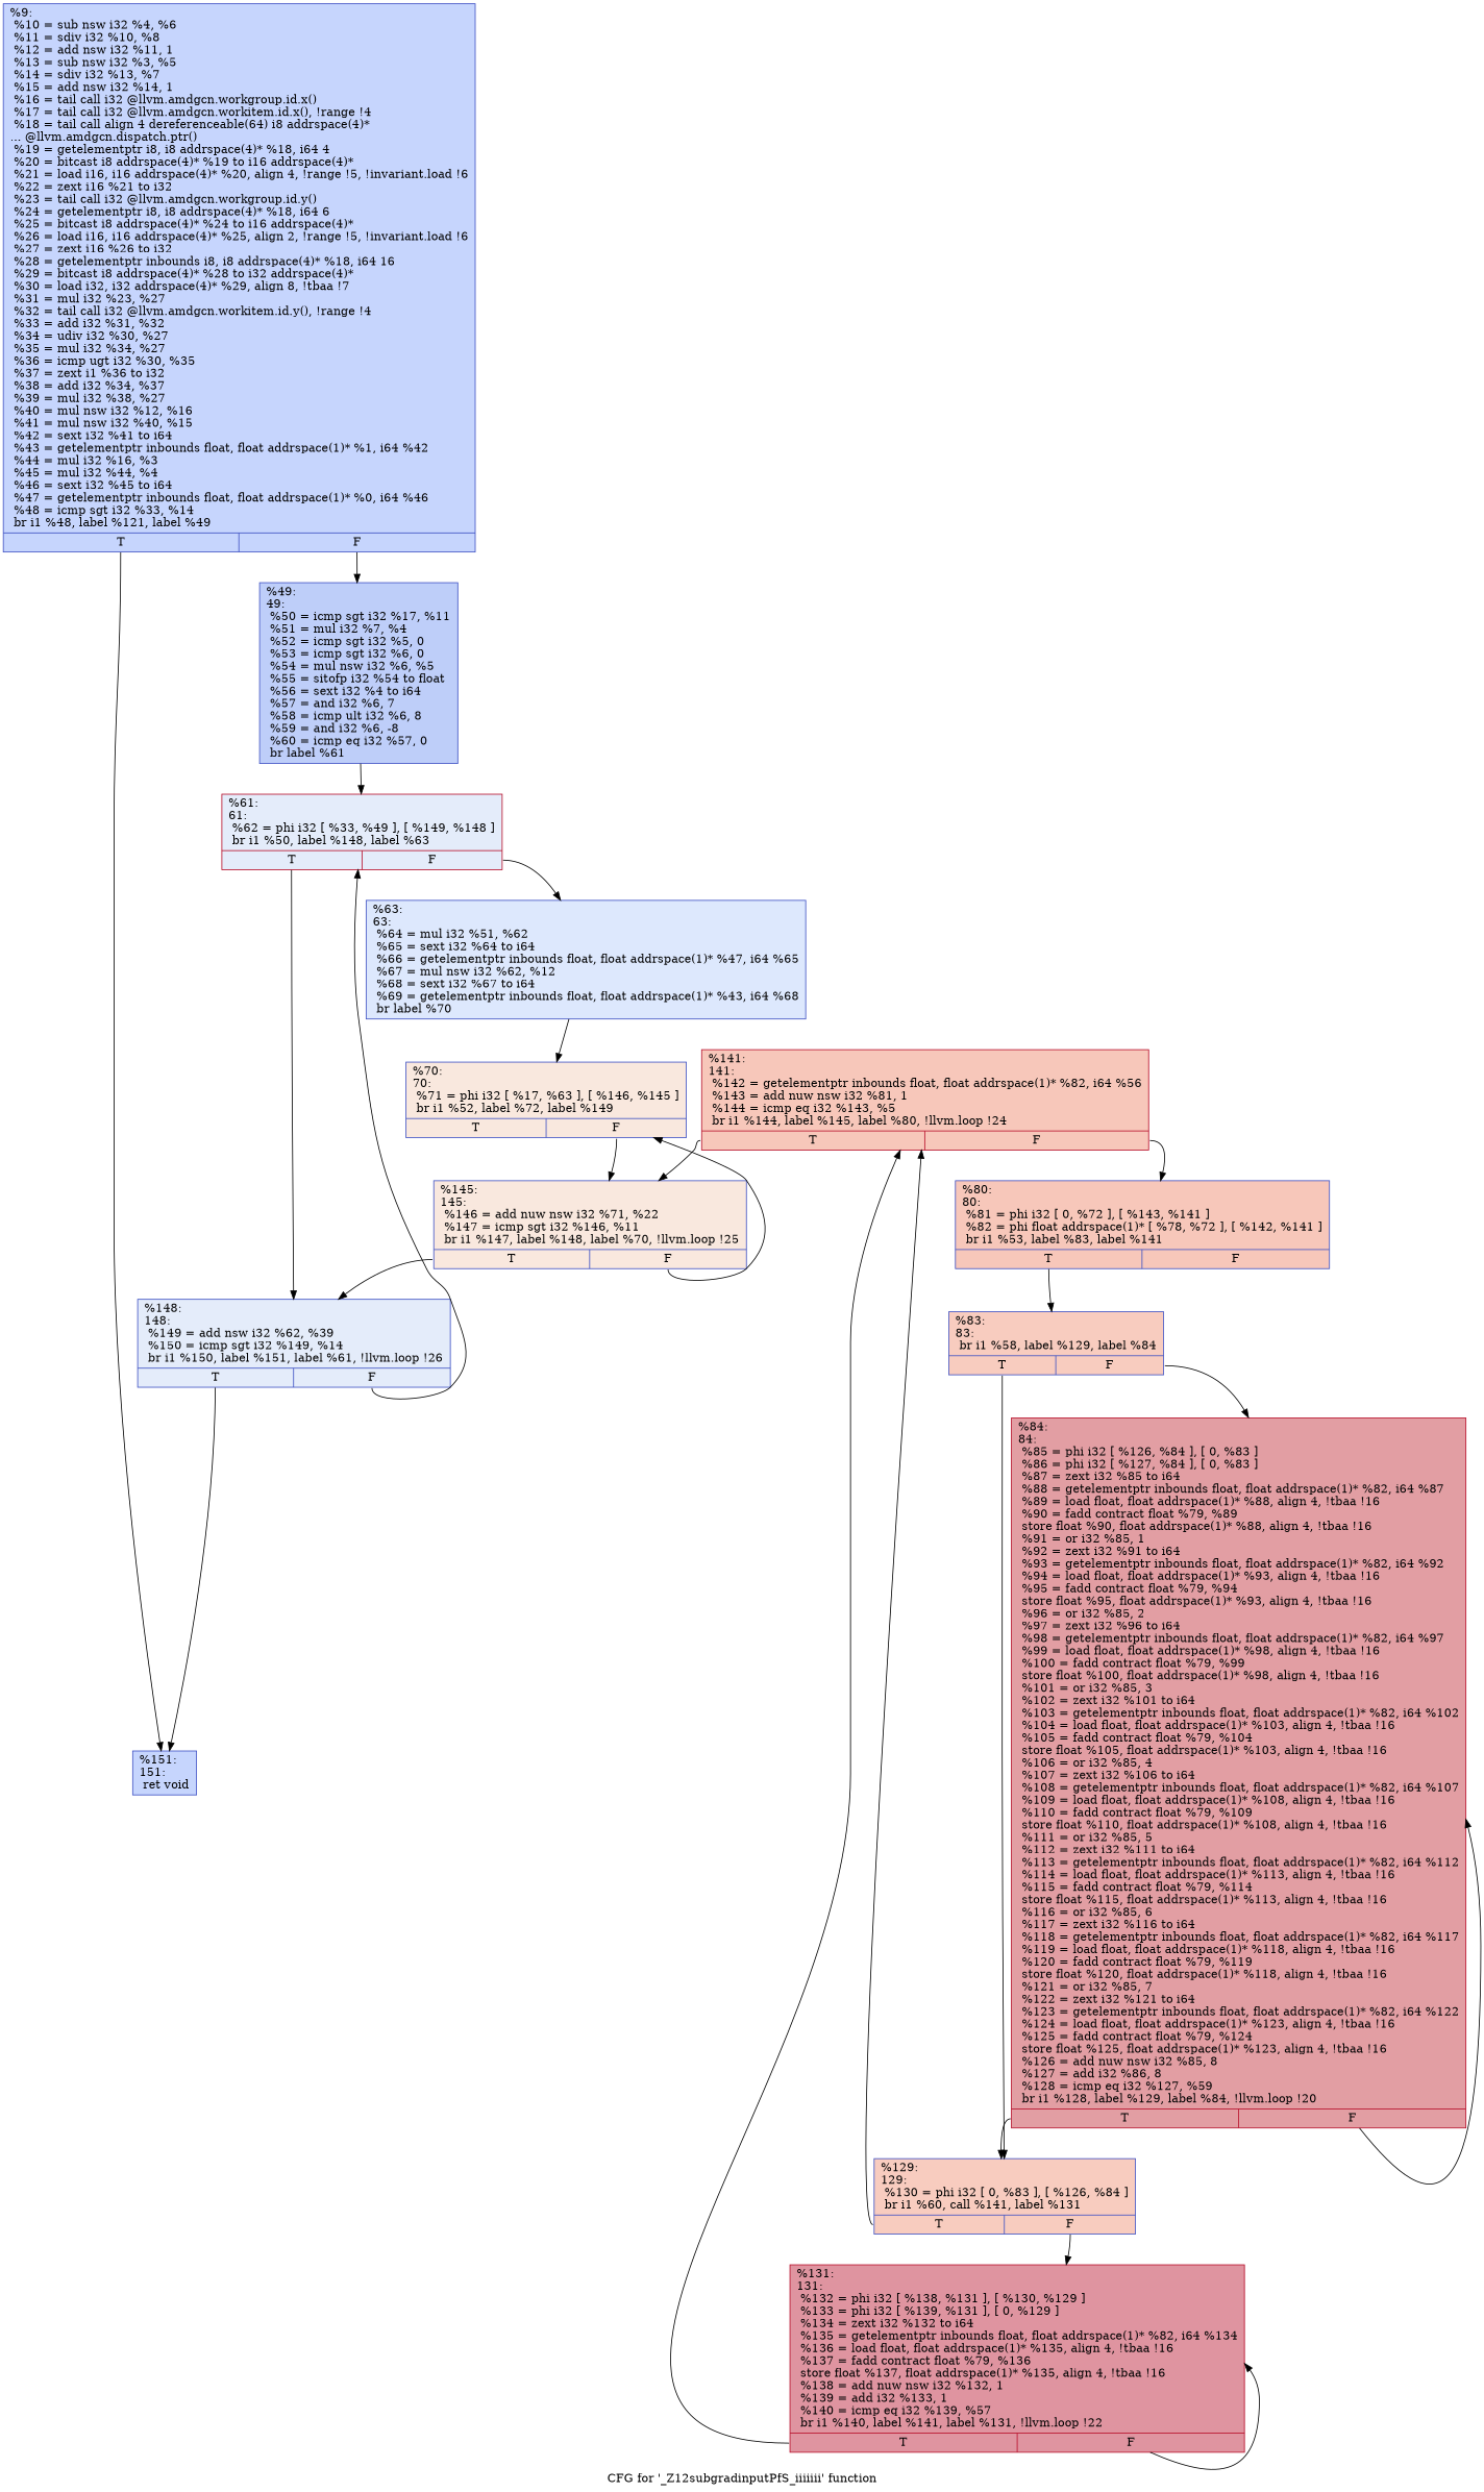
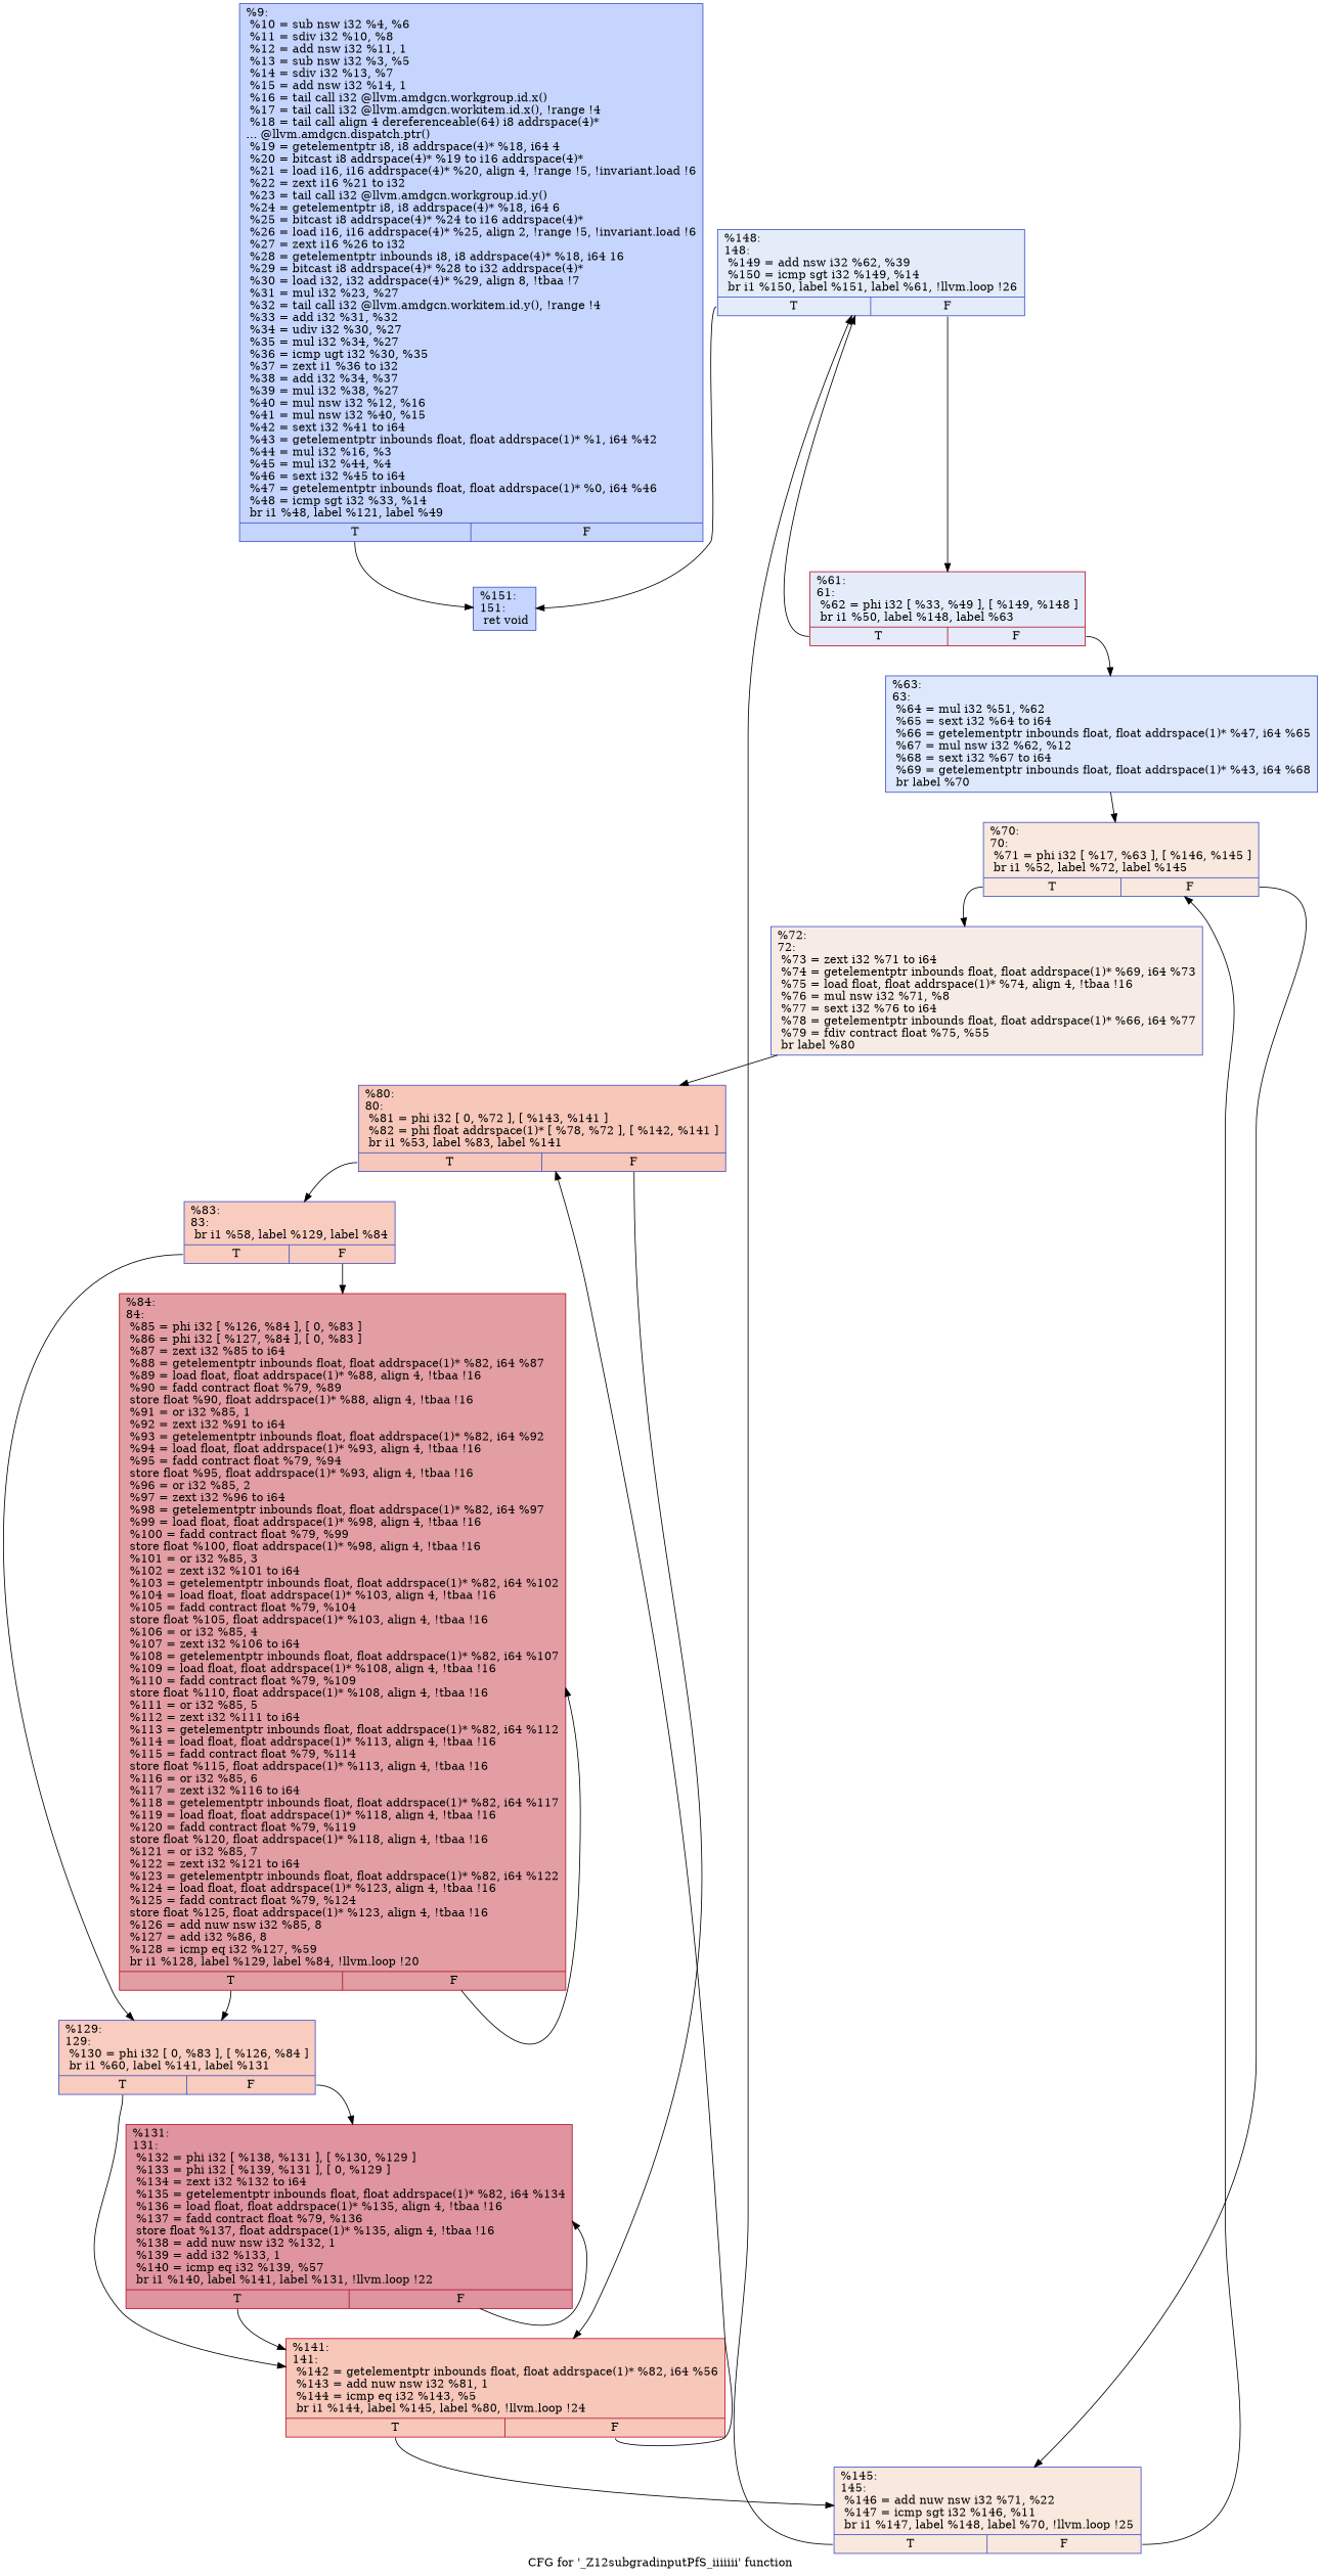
  digraph {
    label="CFG for '_Z12subgradinputPfS_iiiiiii' function"
    node [color="#3d50c3ff" fillcolor="#7ea1fa70" shape=record style=filled]
    edge [tailport=s0]
    n1 [label="{%9:\l  %10 = sub nsw i32 %4, %6\l  %11 = sdiv i32 %10, %8\l  %12 = add nsw i32 %11, 1\l  %13 = sub nsw i32 %3, %5\l  %14 = sdiv i32 %13, %7\l  %15 = add nsw i32 %14, 1\l  %16 = tail call i32 @llvm.amdgcn.workgroup.id.x()\l  %17 = tail call i32 @llvm.amdgcn.workitem.id.x(), !range !4\l  %18 = tail call align 4 dereferenceable(64) i8 addrspace(4)*\l... @llvm.amdgcn.dispatch.ptr()\l  %19 = getelementptr i8, i8 addrspace(4)* %18, i64 4\l  %20 = bitcast i8 addrspace(4)* %19 to i16 addrspace(4)*\l  %21 = load i16, i16 addrspace(4)* %20, align 4, !range !5, !invariant.load !6\l  %22 = zext i16 %21 to i32\l  %23 = tail call i32 @llvm.amdgcn.workgroup.id.y()\l  %24 = getelementptr i8, i8 addrspace(4)* %18, i64 6\l  %25 = bitcast i8 addrspace(4)* %24 to i16 addrspace(4)*\l  %26 = load i16, i16 addrspace(4)* %25, align 2, !range !5, !invariant.load !6\l  %27 = zext i16 %26 to i32\l  %28 = getelementptr inbounds i8, i8 addrspace(4)* %18, i64 16\l  %29 = bitcast i8 addrspace(4)* %28 to i32 addrspace(4)*\l  %30 = load i32, i32 addrspace(4)* %29, align 8, !tbaa !7\l  %31 = mul i32 %23, %27\l  %32 = tail call i32 @llvm.amdgcn.workitem.id.y(), !range !4\l  %33 = add i32 %31, %32\l  %34 = udiv i32 %30, %27\l  %35 = mul i32 %34, %27\l  %36 = icmp ugt i32 %30, %35\l  %37 = zext i1 %36 to i32\l  %38 = add i32 %34, %37\l  %39 = mul i32 %38, %27\l  %40 = mul nsw i32 %12, %16\l  %41 = mul nsw i32 %40, %15\l  %42 = sext i32 %41 to i64\l  %43 = getelementptr inbounds float, float addrspace(1)* %1, i64 %42\l  %44 = mul i32 %16, %3\l  %45 = mul i32 %44, %4\l  %46 = sext i32 %45 to i64\l  %47 = getelementptr inbounds float, float addrspace(1)* %0, i64 %46\l  %48 = icmp sgt i32 %33, %14\l  br i1 %48, label %121, label %49\l|{<s0>T|<s1>F}}"]
    n2 [label="{%151:\l151:                                              \l  ret void\l}"]
-   n3 [fillcolor="#6c8ff170" label="{%49:\l49:                                               \l  %50 = icmp sgt i32 %17, %11\l  %51 = mul i32 %7, %4\l  %52 = icmp sgt i32 %5, 0\l  %53 = icmp sgt i32 %6, 0\l  %54 = mul nsw i32 %6, %5\l  %55 = sitofp i32 %54 to float\l  %56 = sext i32 %4 to i64\l  %57 = and i32 %6, 7\l  %58 = icmp ult i32 %6, 8\l  %59 = and i32 %6, -8\l  %60 = icmp eq i32 %57, 0\l  br label %61\l}"]
    n4 [color="#b70d28ff" fillcolor="#c1d4f470" label="{%61:\l61:                                               \l  %62 = phi i32 [ %33, %49 ], [ %149, %148 ]\l  br i1 %50, label %148, label %63\l|{<s0>T|<s1>F}}"]
    n5 [fillcolor="#c1d4f470" label="{%148:\l148:                                              \l  %149 = add nsw i32 %62, %39\l  %150 = icmp sgt i32 %149, %14\l  br i1 %150, label %151, label %61, !llvm.loop !26\l|{<s0>T|<s1>F}}"]
    n6 [fillcolor="#b2ccfb70" label="{%63:\l63:                                               \l  %64 = mul i32 %51, %62\l  %65 = sext i32 %64 to i64\l  %66 = getelementptr inbounds float, float addrspace(1)* %47, i64 %65\l  %67 = mul nsw i32 %62, %12\l  %68 = sext i32 %67 to i64\l  %69 = getelementptr inbounds float, float addrspace(1)* %43, i64 %68\l  br label %70\l}"]
-   n7 [fillcolor="#f2cab570" label="{%70:\l70:                                               \l  %71 = phi i32 [ %17, %63 ], [ %146, %145 ]\l  br i1 %52, label %72, label %149\l|{<s0>T|<s1>F}}"]
+   n7 [fillcolor="#f2cab570" label="{%70:\l70:                                               \l  %71 = phi i32 [ %17, %63 ], [ %146, %145 ]\l  br i1 %52, label %72, label %145\l|{<s0>T|<s1>F}}"]
+   n8 [fillcolor="#ecd3c570" label="{%72:\l72:                                               \l  %73 = zext i32 %71 to i64\l  %74 = getelementptr inbounds float, float addrspace(1)* %69, i64 %73\l  %75 = load float, float addrspace(1)* %74, align 4, !tbaa !16\l  %76 = mul nsw i32 %71, %8\l  %77 = sext i32 %76 to i64\l  %78 = getelementptr inbounds float, float addrspace(1)* %66, i64 %77\l  %79 = fdiv contract float %75, %55\l  br label %80\l}"]
    n9 [fillcolor="#f2cab570" label="{%145:\l145:                                              \l  %146 = add nuw nsw i32 %71, %22\l  %147 = icmp sgt i32 %146, %11\l  br i1 %147, label %148, label %70, !llvm.loop !25\l|{<s0>T|<s1>F}}"]
    n10 [fillcolor="#ec7f6370" label="{%80:\l80:                                               \l  %81 = phi i32 [ 0, %72 ], [ %143, %141 ]\l  %82 = phi float addrspace(1)* [ %78, %72 ], [ %142, %141 ]\l  br i1 %53, label %83, label %141\l|{<s0>T|<s1>F}}"]
    n11 [fillcolor="#f08b6e70" label="{%83:\l83:                                               \l  br i1 %58, label %129, label %84\l|{<s0>T|<s1>F}}"]
    n12 [color="#b70d28ff" fillcolor="#ec7f6370" label="{%141:\l141:                                              \l  %142 = getelementptr inbounds float, float addrspace(1)* %82, i64 %56\l  %143 = add nuw nsw i32 %81, 1\l  %144 = icmp eq i32 %143, %5\l  br i1 %144, label %145, label %80, !llvm.loop !24\l|{<s0>T|<s1>F}}"]
-   n13 [fillcolor="#f08b6e70" label="{%129:\l129:                                              \l  %130 = phi i32 [ 0, %83 ], [ %126, %84 ]\l  br i1 %60, call %141, label %131\l|{<s0>T|<s1>F}}"]
+   n13 [fillcolor="#f08b6e70" label="{%129:\l129:                                              \l  %130 = phi i32 [ 0, %83 ], [ %126, %84 ]\l  br i1 %60, label %141, label %131\l|{<s0>T|<s1>F}}"]
    n14 [color="#b70d28ff" fillcolor="#be242e70" label="{%84:\l84:                                               \l  %85 = phi i32 [ %126, %84 ], [ 0, %83 ]\l  %86 = phi i32 [ %127, %84 ], [ 0, %83 ]\l  %87 = zext i32 %85 to i64\l  %88 = getelementptr inbounds float, float addrspace(1)* %82, i64 %87\l  %89 = load float, float addrspace(1)* %88, align 4, !tbaa !16\l  %90 = fadd contract float %79, %89\l  store float %90, float addrspace(1)* %88, align 4, !tbaa !16\l  %91 = or i32 %85, 1\l  %92 = zext i32 %91 to i64\l  %93 = getelementptr inbounds float, float addrspace(1)* %82, i64 %92\l  %94 = load float, float addrspace(1)* %93, align 4, !tbaa !16\l  %95 = fadd contract float %79, %94\l  store float %95, float addrspace(1)* %93, align 4, !tbaa !16\l  %96 = or i32 %85, 2\l  %97 = zext i32 %96 to i64\l  %98 = getelementptr inbounds float, float addrspace(1)* %82, i64 %97\l  %99 = load float, float addrspace(1)* %98, align 4, !tbaa !16\l  %100 = fadd contract float %79, %99\l  store float %100, float addrspace(1)* %98, align 4, !tbaa !16\l  %101 = or i32 %85, 3\l  %102 = zext i32 %101 to i64\l  %103 = getelementptr inbounds float, float addrspace(1)* %82, i64 %102\l  %104 = load float, float addrspace(1)* %103, align 4, !tbaa !16\l  %105 = fadd contract float %79, %104\l  store float %105, float addrspace(1)* %103, align 4, !tbaa !16\l  %106 = or i32 %85, 4\l  %107 = zext i32 %106 to i64\l  %108 = getelementptr inbounds float, float addrspace(1)* %82, i64 %107\l  %109 = load float, float addrspace(1)* %108, align 4, !tbaa !16\l  %110 = fadd contract float %79, %109\l  store float %110, float addrspace(1)* %108, align 4, !tbaa !16\l  %111 = or i32 %85, 5\l  %112 = zext i32 %111 to i64\l  %113 = getelementptr inbounds float, float addrspace(1)* %82, i64 %112\l  %114 = load float, float addrspace(1)* %113, align 4, !tbaa !16\l  %115 = fadd contract float %79, %114\l  store float %115, float addrspace(1)* %113, align 4, !tbaa !16\l  %116 = or i32 %85, 6\l  %117 = zext i32 %116 to i64\l  %118 = getelementptr inbounds float, float addrspace(1)* %82, i64 %117\l  %119 = load float, float addrspace(1)* %118, align 4, !tbaa !16\l  %120 = fadd contract float %79, %119\l  store float %120, float addrspace(1)* %118, align 4, !tbaa !16\l  %121 = or i32 %85, 7\l  %122 = zext i32 %121 to i64\l  %123 = getelementptr inbounds float, float addrspace(1)* %82, i64 %122\l  %124 = load float, float addrspace(1)* %123, align 4, !tbaa !16\l  %125 = fadd contract float %79, %124\l  store float %125, float addrspace(1)* %123, align 4, !tbaa !16\l  %126 = add nuw nsw i32 %85, 8\l  %127 = add i32 %86, 8\l  %128 = icmp eq i32 %127, %59\l  br i1 %128, label %129, label %84, !llvm.loop !20\l|{<s0>T|<s1>F}}"]
    n15 [color="#b70d28ff" fillcolor="#b70d2870" label="{%131:\l131:                                              \l  %132 = phi i32 [ %138, %131 ], [ %130, %129 ]\l  %133 = phi i32 [ %139, %131 ], [ 0, %129 ]\l  %134 = zext i32 %132 to i64\l  %135 = getelementptr inbounds float, float addrspace(1)* %82, i64 %134\l  %136 = load float, float addrspace(1)* %135, align 4, !tbaa !16\l  %137 = fadd contract float %79, %136\l  store float %137, float addrspace(1)* %135, align 4, !tbaa !16\l  %138 = add nuw nsw i32 %132, 1\l  %139 = add i32 %133, 1\l  %140 = icmp eq i32 %139, %57\l  br i1 %140, label %141, label %131, !llvm.loop !22\l|{<s0>T|<s1>F}}"]
    n1 -> n2
-   n1 -> n3 [tailport=s1]
-   n3 -> n4
    n4 -> n5
    n4 -> n6 [tailport=s1]
    n5 -> n2
    n5 -> n4 [tailport=s1]
    n6 -> n7
+   n7 -> n8
    n7 -> n9 [tailport=s1]
+   n8 -> n10
    n9 -> n5
    n9 -> n7 [tailport=s1]
    n10 -> n11
+   n10 -> n12 [tailport=s1]
    n11 -> n13
    n11 -> n14 [tailport=s1]
    n12 -> n9
    n12 -> n10 [tailport=s1]
    n13 -> n12
    n13 -> n15 [tailport=s1]
    n14 -> n13
    n14 -> n14 [tailport=s1]
    n15 -> n12
    n15 -> n15 [tailport=s1]
  }
